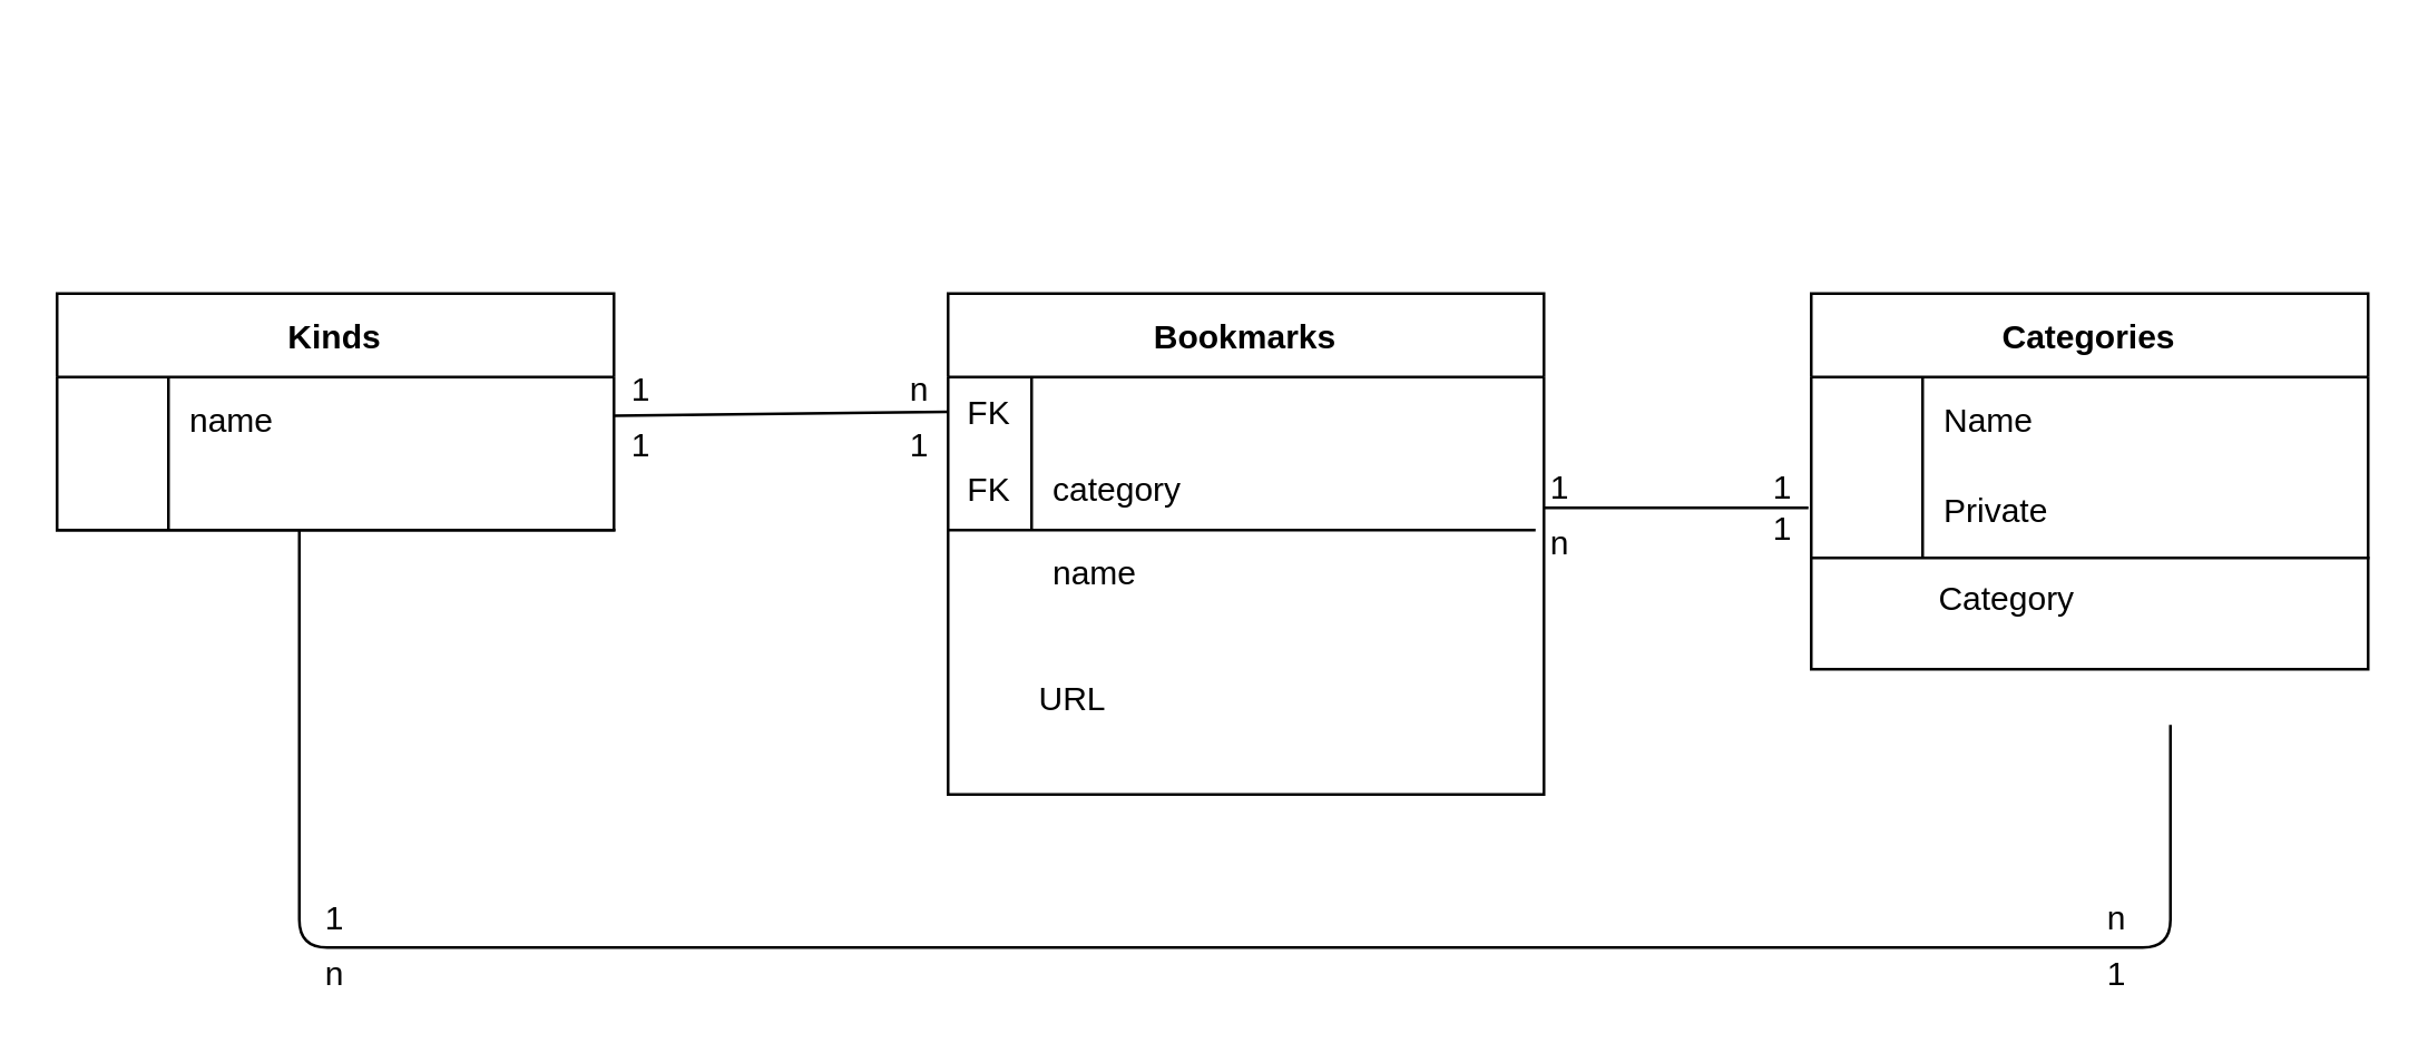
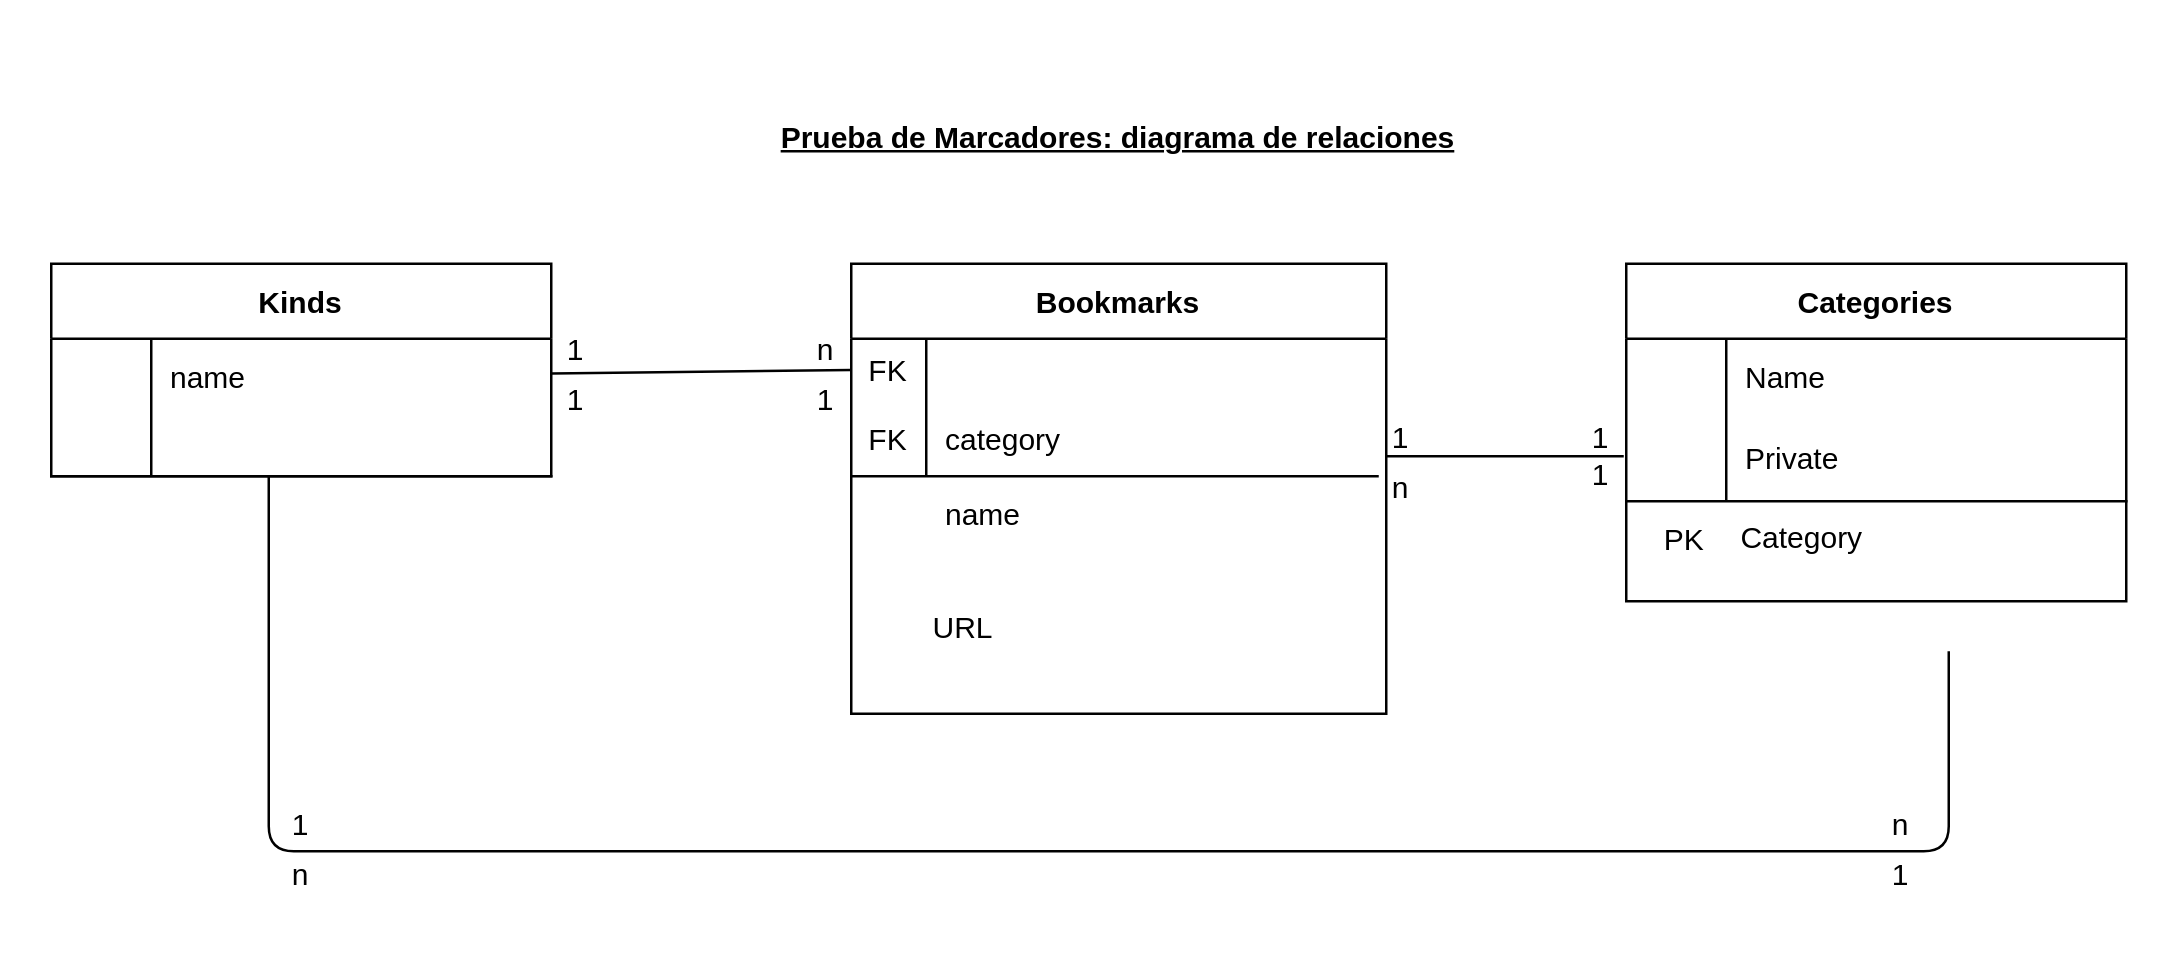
  <mxCell id="0" />
  <mxCell id="1" parent="0" />
  <mxCell id="2" value="Categories" style="shape=table;startSize=30;container=1;collapsible=1;childLayout=tableLayout;fixedRows=1;rowLines=0;fontStyle=1;align=center;resizeLast=1;" parent="1" vertex="1"><mxGeometry x="650" y="105" width="200" height="135" as="geometry" /></mxCell>
  <mxCell id="3" value="" style="shape=partialRectangle;collapsible=0;dropTarget=0;pointerEvents=0;fillColor=none;points=[[0,0.5],[1,0.5]];portConstraint=eastwest;top=0;left=0;right=0;bottom=0;" parent="2" vertex="1"><mxGeometry y="30" width="200" height="30" as="geometry" /></mxCell>
  <mxCell id="4" value="" style="shape=partialRectangle;overflow=hidden;connectable=0;fillColor=none;top=0;left=0;bottom=0;right=0;" parent="3" vertex="1"><mxGeometry width="40" height="30" as="geometry" /></mxCell>
  <mxCell id="5" value="Name" style="shape=partialRectangle;overflow=hidden;connectable=0;fillColor=none;top=0;left=0;bottom=0;right=0;align=left;spacingLeft=6;" parent="3" vertex="1"><mxGeometry x="40" width="160" height="30" as="geometry" /></mxCell>
  <mxCell id="6" value="" style="shape=partialRectangle;collapsible=0;dropTarget=0;pointerEvents=0;fillColor=none;points=[[0,0.5],[1,0.5]];portConstraint=eastwest;top=0;left=0;right=0;bottom=1;" parent="2" vertex="1"><mxGeometry y="60" width="200" height="35" as="geometry" /></mxCell>
  <mxCell id="7" value="" style="shape=partialRectangle;overflow=hidden;connectable=0;fillColor=none;top=0;left=0;bottom=0;right=0;fontStyle=1;" parent="6" vertex="1"><mxGeometry width="40" height="35" as="geometry" /></mxCell>
  <mxCell id="8" value="Private" style="shape=partialRectangle;overflow=hidden;connectable=0;fillColor=none;top=0;left=0;bottom=0;right=0;align=left;spacingLeft=6;fontStyle=0;" parent="6" vertex="1"><mxGeometry x="40" width="160" height="35" as="geometry" /></mxCell>
  <mxCell id="9" value="Bookmarks" style="shape=table;startSize=30;container=1;collapsible=1;childLayout=tableLayout;fixedRows=1;rowLines=0;fontStyle=1;align=center;resizeLast=1;" parent="1" vertex="1"><mxGeometry x="340" y="105" width="214" height="180" as="geometry" /></mxCell>
  <mxCell id="10" value="" style="shape=partialRectangle;collapsible=0;dropTarget=0;pointerEvents=0;fillColor=none;points=[[0,0.5],[1,0.5]];portConstraint=eastwest;top=0;left=0;right=0;bottom=0;" parent="9" vertex="1"><mxGeometry y="30" width="214" height="25" as="geometry" /></mxCell>
  <mxCell id="11" value="FK" style="shape=partialRectangle;overflow=hidden;connectable=0;fillColor=none;top=0;left=0;bottom=0;right=0;" parent="10" vertex="1"><mxGeometry width="30" height="25" as="geometry" /></mxCell>
  <mxCell id="12" value="" style="shape=partialRectangle;collapsible=0;dropTarget=0;pointerEvents=0;fillColor=none;points=[[0,0.5],[1,0.5]];portConstraint=eastwest;top=0;left=0;right=0;bottom=0;" parent="9" vertex="1"><mxGeometry y="55" width="214" height="30" as="geometry" /></mxCell>
  <mxCell id="13" value="" style="shape=partialRectangle;overflow=hidden;connectable=0;fillColor=none;top=0;left=0;bottom=0;right=0;" parent="12" vertex="1"><mxGeometry width="30" height="30" as="geometry" /></mxCell>
  <mxCell id="14" value="category" style="shape=partialRectangle;overflow=hidden;connectable=0;fillColor=none;top=0;left=0;bottom=0;right=0;align=left;spacingLeft=6;" parent="12" vertex="1"><mxGeometry x="30" width="184" height="30" as="geometry" /></mxCell>
  <mxCell id="15" value="FK" style="shape=partialRectangle;overflow=hidden;connectable=0;fillColor=none;top=0;left=0;bottom=0;right=0;" vertex="1" parent="1"><mxGeometry x="340" y="160" width="30" height="30" as="geometry" /></mxCell>
  <mxCell id="16" value="" style="endArrow=none;html=1;entryX=0.986;entryY=1;entryDx=0;entryDy=0;entryPerimeter=0;" edge="1" parent="1" target="12"><mxGeometry width="50" height="50" relative="1" as="geometry"><mxPoint x="340" y="190" as="sourcePoint" /><mxPoint x="470" y="165" as="targetPoint" /><Array as="points"><mxPoint x="551" y="190" /></Array></mxGeometry></mxCell>
  <mxCell id="17" value="name" style="shape=partialRectangle;overflow=hidden;connectable=0;fillColor=none;top=0;left=0;bottom=0;right=0;align=left;spacingLeft=6;" vertex="1" parent="1"><mxGeometry x="370" y="190" width="184" height="30" as="geometry" /></mxCell>
  <mxCell id="18" value="URL" style="shape=partialRectangle;overflow=hidden;connectable=0;fillColor=none;top=0;left=0;bottom=0;right=0;align=left;spacingLeft=6;" vertex="1" parent="1"><mxGeometry x="365" y="235" width="184" height="30" as="geometry" /></mxCell>
  <mxCell id="19" value="Kinds" style="shape=table;startSize=30;container=1;collapsible=1;childLayout=tableLayout;fixedRows=1;rowLines=0;fontStyle=1;align=center;resizeLast=1;" vertex="1" parent="1"><mxGeometry x="20" y="105" width="200" height="85" as="geometry" /></mxCell>
  <mxCell id="20" value="" style="shape=partialRectangle;collapsible=0;dropTarget=0;pointerEvents=0;fillColor=none;points=[[0,0.5],[1,0.5]];portConstraint=eastwest;top=0;left=0;right=0;bottom=0;" vertex="1" parent="19"><mxGeometry y="30" width="200" height="30" as="geometry" /></mxCell>
  <mxCell id="21" value="" style="shape=partialRectangle;overflow=hidden;connectable=0;fillColor=none;top=0;left=0;bottom=0;right=0;" vertex="1" parent="20"><mxGeometry width="40" height="30" as="geometry" /></mxCell>
  <mxCell id="22" value="name" style="shape=partialRectangle;overflow=hidden;connectable=0;fillColor=none;top=0;left=0;bottom=0;right=0;align=left;spacingLeft=6;" vertex="1" parent="20"><mxGeometry x="40" width="160" height="30" as="geometry" /></mxCell>
  <mxCell id="23" value="" style="shape=partialRectangle;collapsible=0;dropTarget=0;pointerEvents=0;fillColor=none;points=[[0,0.5],[1,0.5]];portConstraint=eastwest;top=0;left=0;right=0;bottom=1;" vertex="1" parent="19"><mxGeometry y="60" width="200" height="25" as="geometry" /></mxCell>
  <mxCell id="24" value="" style="shape=partialRectangle;overflow=hidden;connectable=0;fillColor=none;top=0;left=0;bottom=0;right=0;fontStyle=1;" vertex="1" parent="23"><mxGeometry width="40" height="25" as="geometry" /></mxCell>
  <mxCell id="25" value="" style="shape=partialRectangle;overflow=hidden;connectable=0;fillColor=none;top=0;left=0;bottom=0;right=0;align=left;spacingLeft=6;fontStyle=0;" vertex="1" parent="23"><mxGeometry x="40" width="160" height="25" as="geometry" /></mxCell>
  <mxCell id="26" value="" style="endArrow=none;html=1;entryX=0;entryY=0.5;entryDx=0;entryDy=0;" edge="1" parent="1" source="20" target="10"><mxGeometry width="50" height="50" relative="1" as="geometry"><mxPoint x="240" y="220" as="sourcePoint" /><mxPoint x="290" y="170" as="targetPoint" /></mxGeometry></mxCell>
  <mxCell id="27" value="" style="endArrow=none;html=1;exitX=1;exitY=0.733;exitDx=0;exitDy=0;exitPerimeter=0;" edge="1" parent="1" source="12"><mxGeometry width="50" height="50" relative="1" as="geometry"><mxPoint x="570" y="190" as="sourcePoint" /><mxPoint x="649" y="182" as="targetPoint" /></mxGeometry></mxCell>
  <mxCell id="28" value="1" style="text;html=1;strokeColor=none;fillColor=none;align=center;verticalAlign=middle;whiteSpace=wrap;rounded=0;" vertex="1" parent="1"><mxGeometry x="210" y="150" width="40" height="20" as="geometry" /></mxCell>
  <mxCell id="29" value="1" style="text;html=1;strokeColor=none;fillColor=none;align=center;verticalAlign=middle;whiteSpace=wrap;rounded=0;" vertex="1" parent="1"><mxGeometry x="310" y="150" width="40" height="20" as="geometry" /></mxCell>
  <mxCell id="30" value="1" style="text;html=1;strokeColor=none;fillColor=none;align=center;verticalAlign=middle;whiteSpace=wrap;rounded=0;" vertex="1" parent="1"><mxGeometry x="210" y="130" width="40" height="20" as="geometry" /></mxCell>
  <mxCell id="31" value="n" style="text;html=1;strokeColor=none;fillColor=none;align=center;verticalAlign=middle;whiteSpace=wrap;rounded=0;" vertex="1" parent="1"><mxGeometry x="310" y="130" width="40" height="20" as="geometry" /></mxCell>
  <mxCell id="32" value="1" style="text;html=1;strokeColor=none;fillColor=none;align=center;verticalAlign=middle;whiteSpace=wrap;rounded=0;" vertex="1" parent="1"><mxGeometry x="540" y="165" width="40" height="20" as="geometry" /></mxCell>
  <mxCell id="33" value="1" style="text;html=1;strokeColor=none;fillColor=none;align=center;verticalAlign=middle;whiteSpace=wrap;rounded=0;" vertex="1" parent="1"><mxGeometry x="620" y="165" width="40" height="20" as="geometry" /></mxCell>
  <mxCell id="34" value="1" style="text;html=1;strokeColor=none;fillColor=none;align=center;verticalAlign=middle;whiteSpace=wrap;rounded=0;" vertex="1" parent="1"><mxGeometry x="620" y="180" width="40" height="20" as="geometry" /></mxCell>
  <mxCell id="35" value="n" style="text;html=1;strokeColor=none;fillColor=none;align=center;verticalAlign=middle;whiteSpace=wrap;rounded=0;" vertex="1" parent="1"><mxGeometry x="540" y="185" width="40" height="20" as="geometry" /></mxCell>
  <mxCell id="36" value="" style="endArrow=none;html=1;" edge="1" parent="1"><mxGeometry width="50" height="50" relative="1" as="geometry"><mxPoint x="107" y="190" as="sourcePoint" /><mxPoint x="779" y="260" as="targetPoint" /><Array as="points"><mxPoint x="107" y="340" /><mxPoint x="779" y="340" /></Array></mxGeometry></mxCell>
  <mxCell id="37" value="1" style="text;html=1;strokeColor=none;fillColor=none;align=center;verticalAlign=middle;whiteSpace=wrap;rounded=0;" vertex="1" parent="1"><mxGeometry x="100" y="320" width="40" height="20" as="geometry" /></mxCell>
  <mxCell id="38" value="n" style="text;html=1;strokeColor=none;fillColor=none;align=center;verticalAlign=middle;whiteSpace=wrap;rounded=0;" vertex="1" parent="1"><mxGeometry x="740" y="320" width="40" height="20" as="geometry" /></mxCell>
  <mxCell id="39" value="1" style="text;html=1;strokeColor=none;fillColor=none;align=center;verticalAlign=middle;whiteSpace=wrap;rounded=0;" vertex="1" parent="1"><mxGeometry x="740" y="340" width="40" height="20" as="geometry" /></mxCell>
  <mxCell id="40" value="n" style="text;html=1;strokeColor=none;fillColor=none;align=center;verticalAlign=middle;whiteSpace=wrap;rounded=0;" vertex="1" parent="1"><mxGeometry x="100" y="340" width="40" height="20" as="geometry" /></mxCell>
+ <mxCell id="41" value="Prueba de Marcadores: diagrama de relaciones" style="text;html=1;strokeColor=none;fillColor=none;align=center;verticalAlign=middle;whiteSpace=wrap;rounded=0;fontStyle=5" vertex="1" parent="1"><mxGeometry x="282" width="330" height="70" as="geometry" y="20" /></mxCell>
  <mxCell id="42" value="Category" style="text;html=1;align=center;verticalAlign=middle;resizable=0;points=[];autosize=1;" vertex="1" parent="1"><mxGeometry x="690" y="205" width="60" height="20" as="geometry" /></mxCell>
+ <mxCell id="43" value="PK" style="text;html=1;align=center;verticalAlign=middle;resizable=0;points=[];autosize=1;" vertex="1" parent="1"><mxGeometry x="658" y="206" width="30" height="20" as="geometry" /></mxCell>
